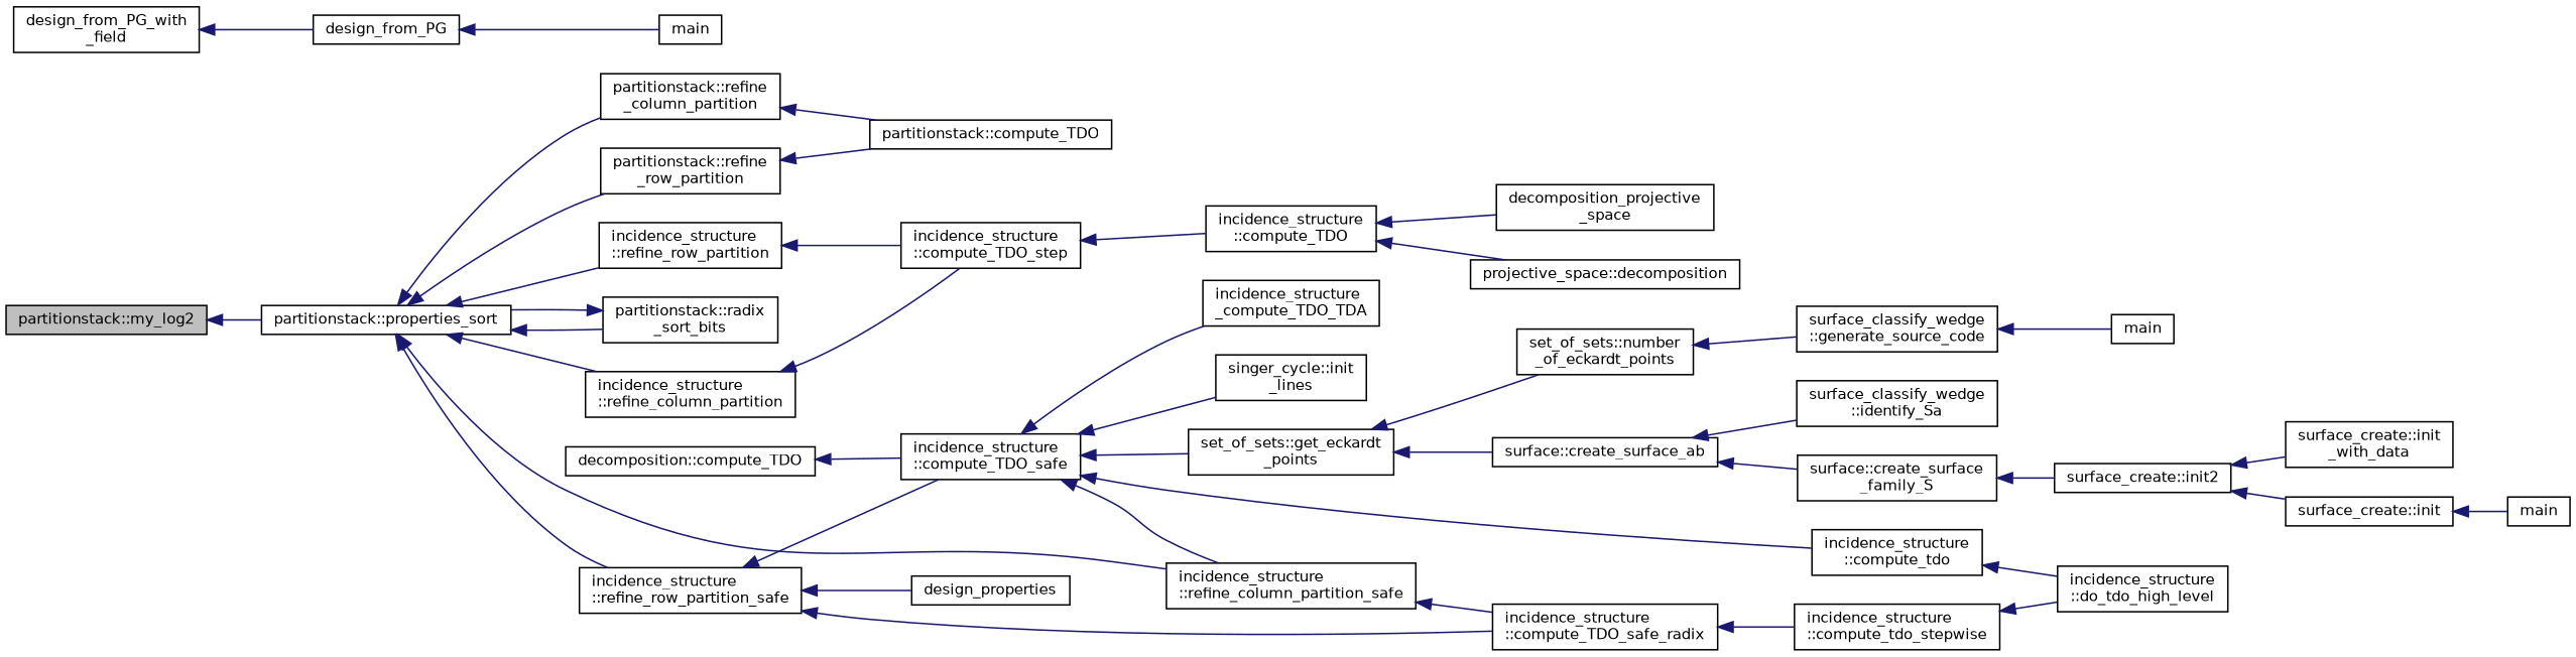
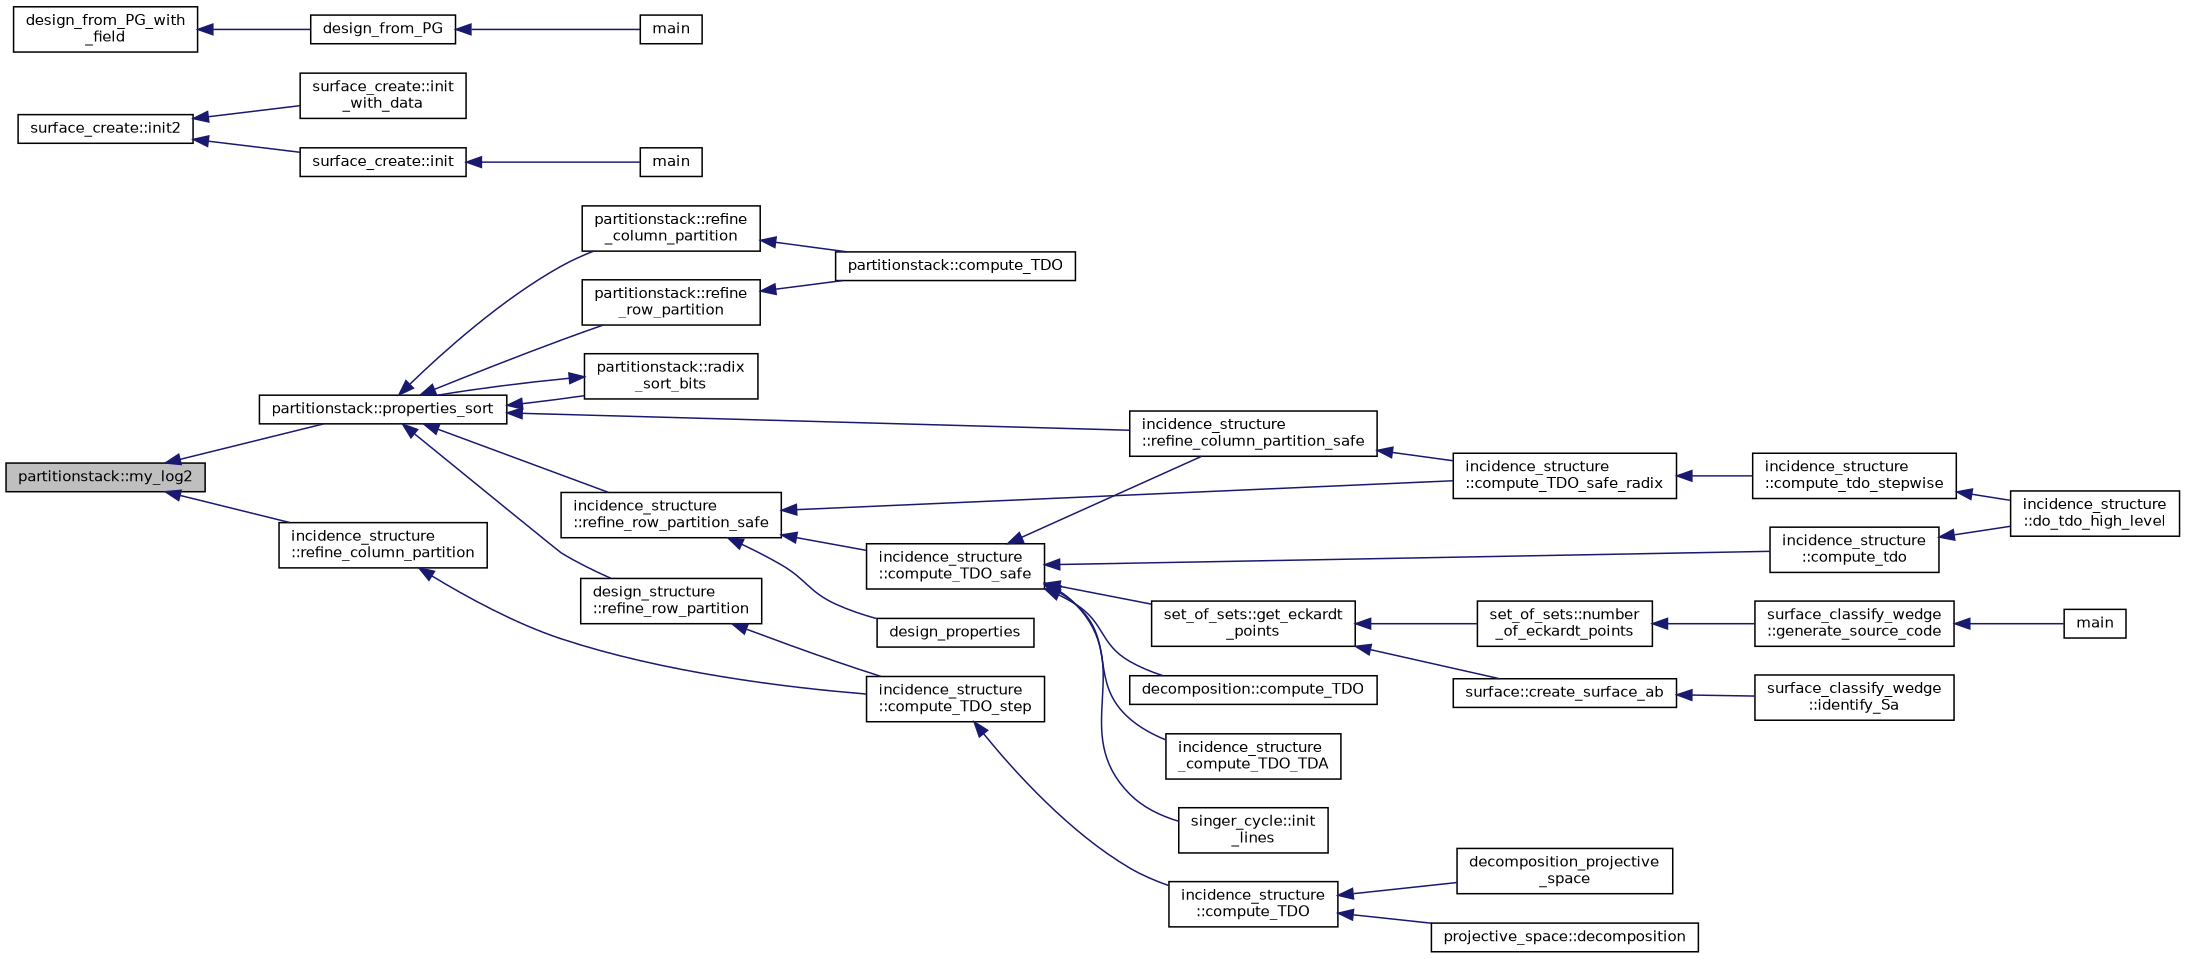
  digraph {
    rankdir=LR
    node [color=black fillcolor=white fontname=Helvetica fontsize=10 shape=record style=filled]
    edge [color=midnightblue dir=back fontname=Helvetica fontsize=10 labelfontname=Helvetica labelfontsize=10 style=solid]
    n1 [fillcolor=grey75 fontcolor=black height=0.2 label="partitionstack::my_log2" width=0.4]
    n2 [height=0.2 label="partitionstack::properties_sort" width=0.4]
    n3 [height=0.2 label="partitionstack::refine\l_column_partition" width=0.4]
    n4 [height=0.2 label="partitionstack::refine\l_row_partition" width=0.4]
    n5 [height=0.2 label="partitionstack::radix\l_sort_bits" width=0.4]
    n6 [height=0.2 label="incidence_structure\l::refine_column_partition_safe" width=0.4]
    n7 [height=0.2 label="incidence_structure\l::refine_row_partition_safe" width=0.4]
    n8 [height=0.2 label="incidence_structure\l::refine_column_partition" width=0.4]
-   n9 [height=0.2 label="incidence_structure\l::refine_row_partition" width=0.4]
+   n9 [height=0.2 label="design_structure\l::refine_row_partition" width=0.4]
    n10 [height=0.2 label="partitionstack::compute_TDO" width=0.4]
    n11 [height=0.2 label="incidence_structure\l::compute_TDO_safe_radix" width=0.4]
    n12 [height=0.2 label="incidence_structure\l::compute_TDO_safe" width=0.4]
    n13 [height=0.2 label=design_properties width=0.4]
    n14 [height=0.2 label="incidence_structure\l::compute_TDO_step" width=0.4]
    n15 [height=0.2 label="incidence_structure\l::compute_tdo_stepwise" width=0.4]
    n16 [height=0.2 label="set_of_sets::get_eckardt\l_points" width=0.4]
    n17 [height=0.2 label="decomposition::compute_TDO" width=0.4]
    n18 [height=0.2 label="incidence_structure\l::compute_tdo" width=0.4]
    n19 [height=0.2 label="incidence_structure\l_compute_TDO_TDA" width=0.4]
    n20 [height=0.2 label="singer_cycle::init\l_lines" width=0.4]
    n21 [height=0.2 label="incidence_structure\l::do_tdo_high_level" width=0.4]
    n22 [height=0.2 label="set_of_sets::number\l_of_eckardt_points" width=0.4]
    n23 [height=0.2 label="surface::create_surface_ab" width=0.4]
    n24 [height=0.2 label="surface_classify_wedge\l::generate_source_code" width=0.4]
-   n25 [height=0.2 label="surface::create_surface\l_family_S" width=0.4]
    n26 [height=0.2 label="surface_classify_wedge\l::identify_Sa" width=0.4]
    n27 [height=0.2 label=main width=0.4]
    n28 [height=0.2 label="surface_create::init2" width=0.4]
    n29 [height=0.2 label="surface_create::init\l_with_data" width=0.4]
    n30 [height=0.2 label="surface_create::init" width=0.4]
    n31 [height=0.2 label=main width=0.4]
    n32 [height=0.2 label="design_from_PG_with\l_field" width=0.4]
    n33 [height=0.2 label=design_from_PG width=0.4]
    n34 [height=0.2 label=main width=0.4]
    n35 [height=0.2 label="incidence_structure\l::compute_TDO" width=0.4]
    n36 [height=0.2 label="decomposition_projective\l_space" width=0.4]
    n37 [height=0.2 label="projective_space::decomposition" width=0.4]
    n1 -> n2
    n2 -> n3
    n2 -> n4
    n2 -> n5
    n2 -> n6
    n2 -> n7
-   n2 -> n8
+   n1 -> n8
    n2 -> n9
    n3 -> n10
    n4 -> n10
    n5 -> n2
    n6 -> n11
    n7 -> n11
    n7 -> n12
    n7 -> n13
    n8 -> n14
    n9 -> n14
    n11 -> n15
    n12 -> n6
    n12 -> n16
-   n17 -> n12
+   n12 -> n17
    n12 -> n18
    n12 -> n19
    n12 -> n20
    n14 -> n35
    n15 -> n21
    n16 -> n22
    n16 -> n23
    n18 -> n21
    n22 -> n24
-   n23 -> n25
    n23 -> n26
    n24 -> n27
-   n25 -> n28
    n28 -> n29
    n28 -> n30
    n30 -> n31
    n32 -> n33
    n33 -> n34
    n35 -> n36
    n35 -> n37
  }
